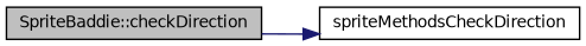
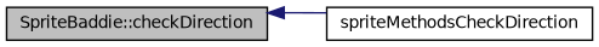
  digraph {
    rankdir=LR
    node [color=black fontname=Helvetica fontsize=10 shape=record style=filled]
    n1 [fillcolor=grey75 fontcolor=black height=0.2 label="SpriteBaddie::checkDirection" width=0.4]
    n2 [fillcolor=white height=0.2 label=spriteMethodsCheckDirection width=0.4]
-   n1 -> n2 [color=midnightblue fontname=Helvetica fontsize=10 labelfontname=Helvetica labelfontsize=10 style=solid]
+   n2 -> n1 [color=midnightblue fontname=Helvetica fontsize=10 labelfontname=Helvetica labelfontsize=10 style=solid]
  }
